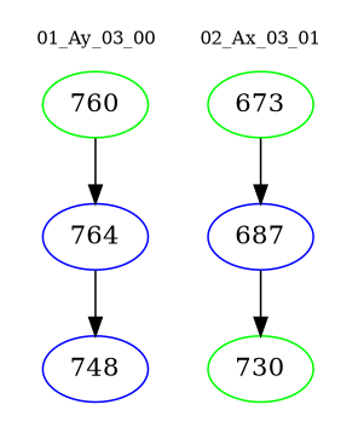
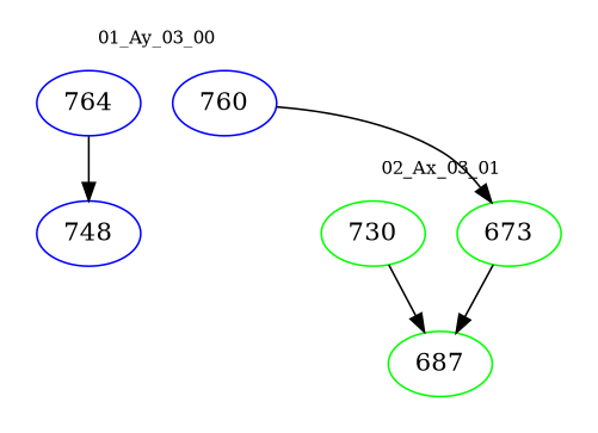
  digraph {
    node [color=green]
    edge [color=black]
-   n1 [label=760]
+   n1 [color=blue label=760]
    n2 [color=blue label=764]
    n3 [color=blue label=748]
    n4 [label=673]
-   n5 [color=blue label=687]
+   n5 [label=687]
    n6 [label=730]
    subgraph cluster_1 {
      color=white
      fontsize=10
      label="01_Ay_03_00"
      n1
      n2
      n3
    }
    subgraph cluster_2 {
      color=white
      fontsize=10
      label="02_Ax_03_01"
      n4
      n5
      n6
    }
-   n1 -> n2
+   n1 -> n4
    n2 -> n3
    n4 -> n5
-   n5 -> n6
+   n6 -> n5
  }
